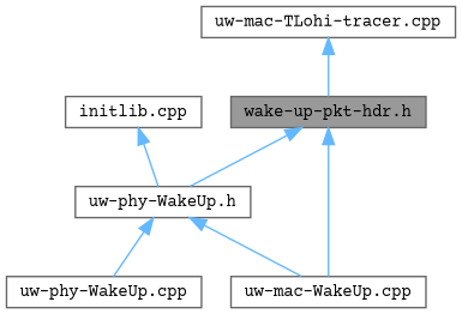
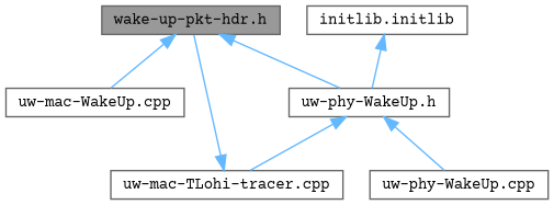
  digraph {
    fontname="Courier Prime"
    node [color=grey40 fillcolor=white fontname="Courier Prime" fontsize=10 shape=box style=filled]
    edge [color=steelblue1 dir=back fontname="Courier Prime" fontsize=10 labelfontname=Helvetica labelfontsize=10 style=solid]
    n1 [color=gray40 fillcolor=grey60 fontcolor=black height=0.2 label="wake-up-pkt-hdr.h" width=0.4]
    n2 [height=0.2 label="uw-mac-WakeUp.cpp" width=0.4]
    n3 [height=0.2 label="uw-phy-WakeUp.h" width=0.4]
    n4 [height=0.2 label="uw-mac-TLohi-tracer.cpp" width=0.4]
    n5 [height=0.2 label="uw-phy-WakeUp.cpp" width=0.4]
-   n6 [height=0.2 label="initlib.cpp" width=0.4]
+   n6 [height=0.2 label="initlib.initlib" width=0.4]
    n1 -> n2
    n1 -> n3
-   n3 -> n2
+   n3 -> n4
    n3 -> n5
    n4 -> n1
    n6 -> n3
  }
